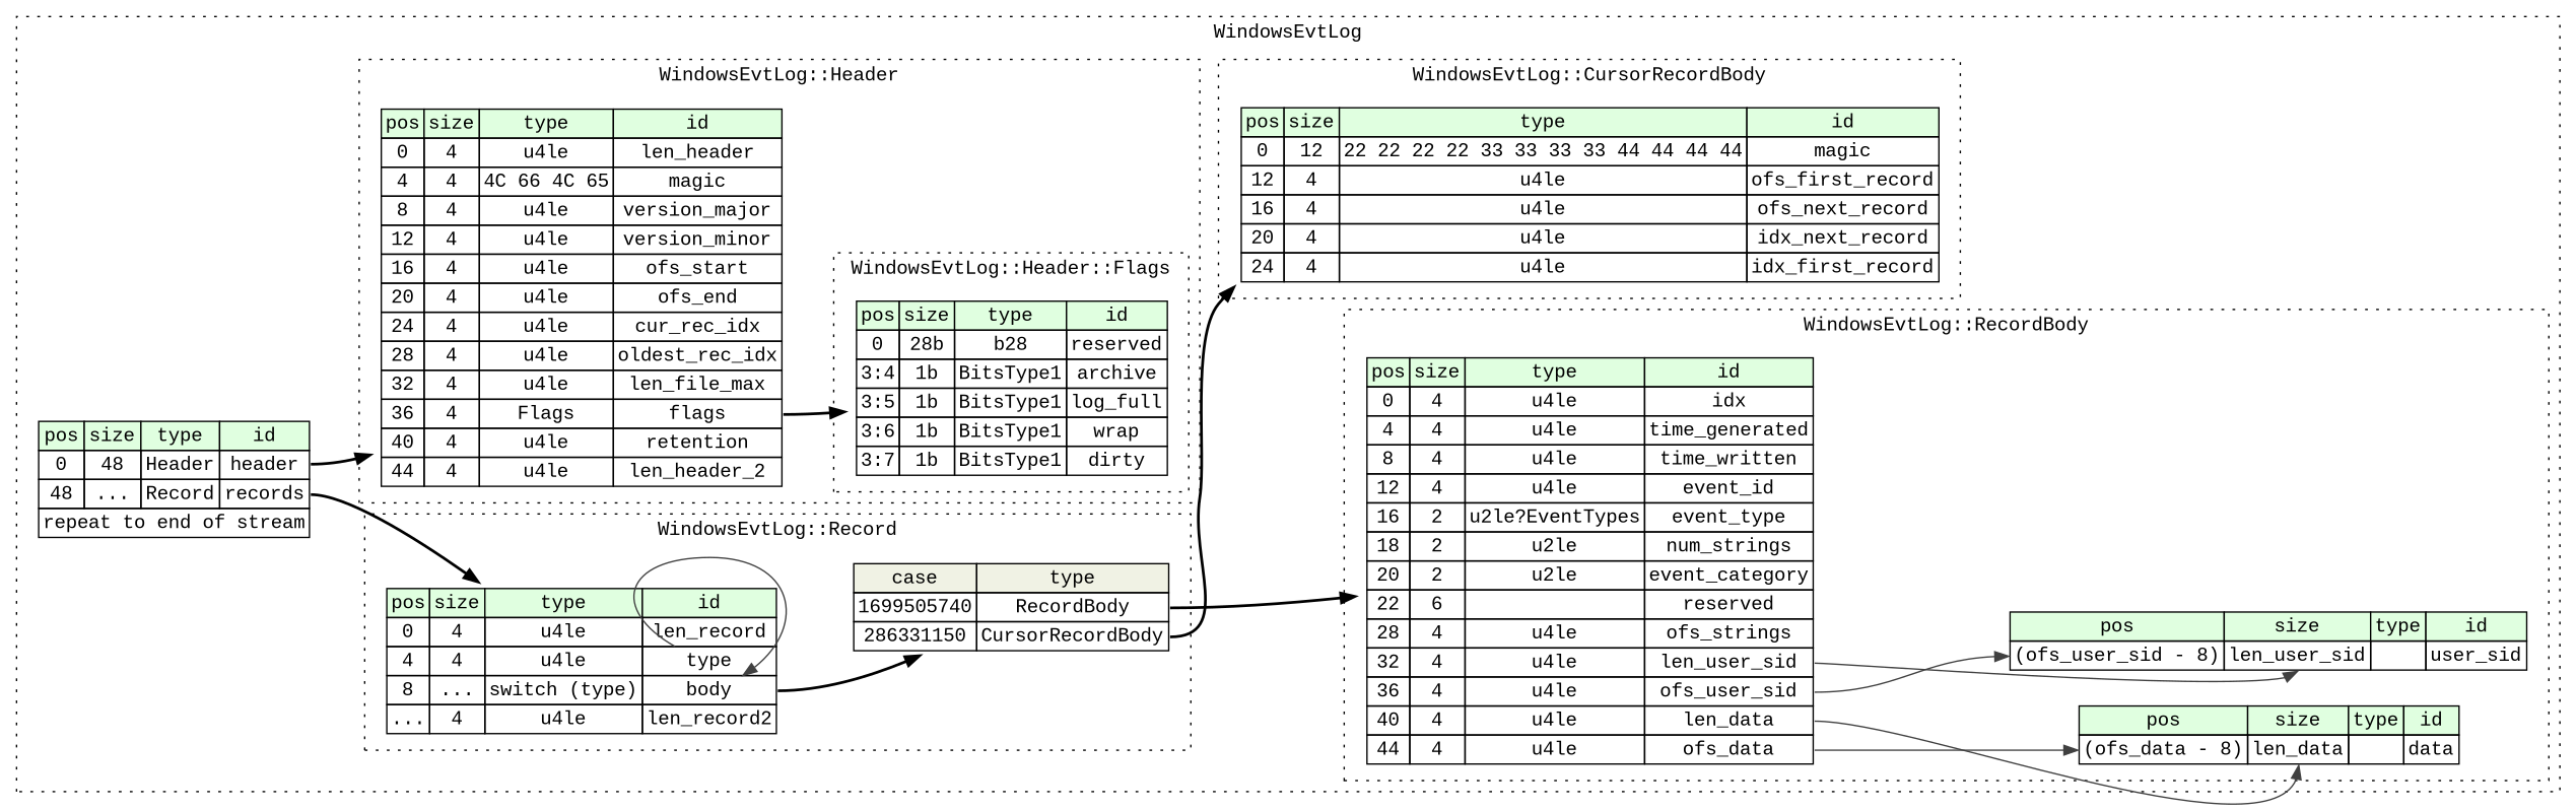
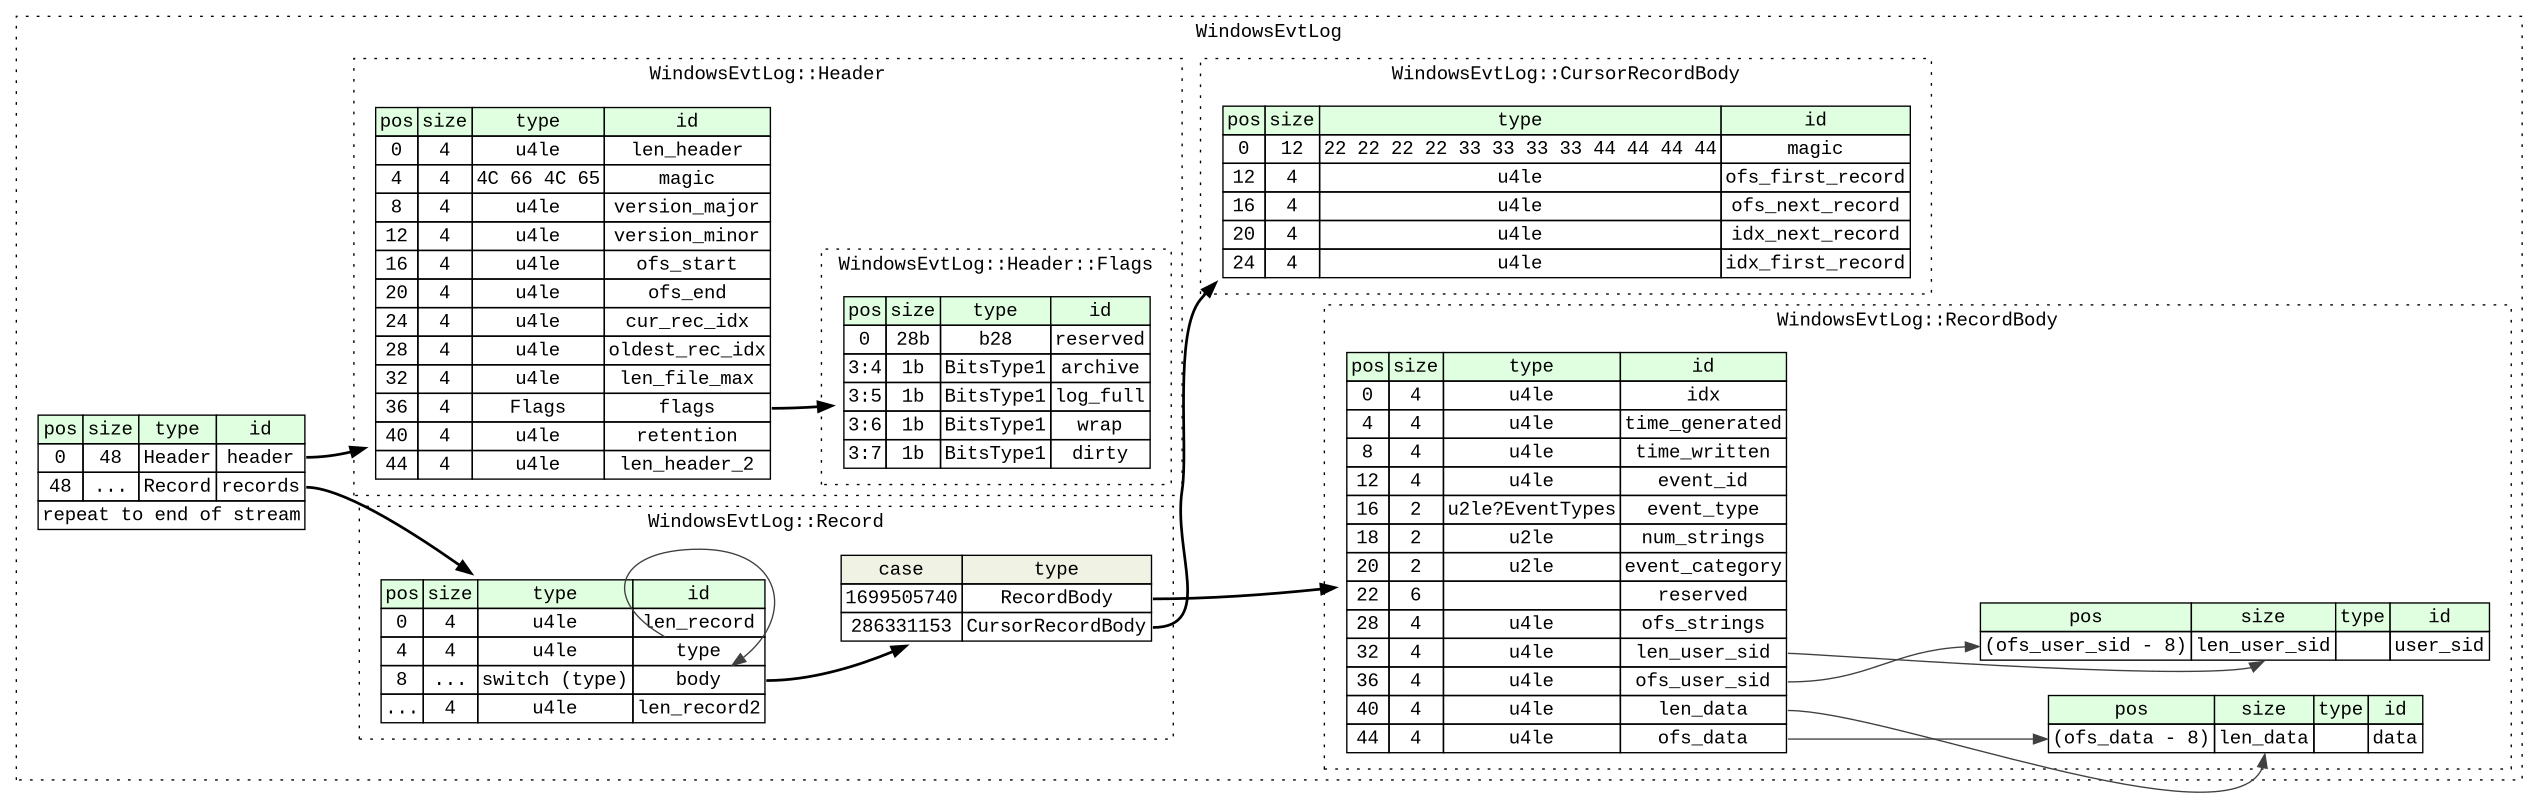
  digraph {
    rankdir=LR
    fontname="Liberation Mono"
    node [shape=plaintext fontname="Liberation Mono"]
    edge [style=bold fontname="Liberation Mono"]
    n1 [label=<<TABLE BORDER="0" CELLBORDER="1" CELLSPACING="0"> 					<TR><TD BGCOLOR="#E0FFE0">pos</TD><TD BGCOLOR="#E0FFE0">size</TD><TD BGCOLOR="#E0FFE0">type</TD><TD BGCOLOR="#E0FFE0">id</TD></TR> 					<TR><TD PORT="reserved_pos">0</TD><TD PORT="reserved_size">28b</TD><TD>b28</TD><TD PORT="reserved_type">reserved</TD></TR> 					<TR><TD PORT="archive_pos">3:4</TD><TD PORT="archive_size">1b</TD><TD>BitsType1</TD><TD PORT="archive_type">archive</TD></TR> 					<TR><TD PORT="log_full_pos">3:5</TD><TD PORT="log_full_size">1b</TD><TD>BitsType1</TD><TD PORT="log_full_type">log_full</TD></TR> 					<TR><TD PORT="wrap_pos">3:6</TD><TD PORT="wrap_size">1b</TD><TD>BitsType1</TD><TD PORT="wrap_type">wrap</TD></TR> 					<TR><TD PORT="dirty_pos">3:7</TD><TD PORT="dirty_size">1b</TD><TD>BitsType1</TD><TD PORT="dirty_type">dirty</TD></TR> 				</TABLE>>]
    n2 [label=<<TABLE BORDER="0" CELLBORDER="1" CELLSPACING="0"> 				<TR><TD BGCOLOR="#E0FFE0">pos</TD><TD BGCOLOR="#E0FFE0">size</TD><TD BGCOLOR="#E0FFE0">type</TD><TD BGCOLOR="#E0FFE0">id</TD></TR> 				<TR><TD PORT="len_header_pos">0</TD><TD PORT="len_header_size">4</TD><TD>u4le</TD><TD PORT="len_header_type">len_header</TD></TR> 				<TR><TD PORT="magic_pos">4</TD><TD PORT="magic_size">4</TD><TD>4C 66 4C 65</TD><TD PORT="magic_type">magic</TD></TR> 				<TR><TD PORT="version_major_pos">8</TD><TD PORT="version_major_size">4</TD><TD>u4le</TD><TD PORT="version_major_type">version_major</TD></TR> 				<TR><TD PORT="version_minor_pos">12</TD><TD PORT="version_minor_size">4</TD><TD>u4le</TD><TD PORT="version_minor_type">version_minor</TD></TR> 				<TR><TD PORT="ofs_start_pos">16</TD><TD PORT="ofs_start_size">4</TD><TD>u4le</TD><TD PORT="ofs_start_type">ofs_start</TD></TR> 				<TR><TD PORT="ofs_end_pos">20</TD><TD PORT="ofs_end_size">4</TD><TD>u4le</TD><TD PORT="ofs_end_type">ofs_end</TD></TR> 				<TR><TD PORT="cur_rec_idx_pos">24</TD><TD PORT="cur_rec_idx_size">4</TD><TD>u4le</TD><TD PORT="cur_rec_idx_type">cur_rec_idx</TD></TR> 				<TR><TD PORT="oldest_rec_idx_pos">28</TD><TD PORT="oldest_rec_idx_size">4</TD><TD>u4le</TD><TD PORT="oldest_rec_idx_type">oldest_rec_idx</TD></TR> 				<TR><TD PORT="len_file_max_pos">32</TD><TD PORT="len_file_max_size">4</TD><TD>u4le</TD><TD PORT="len_file_max_type">len_file_max</TD></TR> 				<TR><TD PORT="flags_pos">36</TD><TD PORT="flags_size">4</TD><TD>Flags</TD><TD PORT="flags_type">flags</TD></TR> 				<TR><TD PORT="retention_pos">40</TD><TD PORT="retention_size">4</TD><TD>u4le</TD><TD PORT="retention_type">retention</TD></TR> 				<TR><TD PORT="len_header_2_pos">44</TD><TD PORT="len_header_2_size">4</TD><TD>u4le</TD><TD PORT="len_header_2_type">len_header_2</TD></TR> 			</TABLE>>]
    n3 [label=<<TABLE BORDER="0" CELLBORDER="1" CELLSPACING="0"> 				<TR><TD BGCOLOR="#E0FFE0">pos</TD><TD BGCOLOR="#E0FFE0">size</TD><TD BGCOLOR="#E0FFE0">type</TD><TD BGCOLOR="#E0FFE0">id</TD></TR> 				<TR><TD PORT="len_record_pos">0</TD><TD PORT="len_record_size">4</TD><TD>u4le</TD><TD PORT="len_record_type">len_record</TD></TR> 				<TR><TD PORT="type_pos">4</TD><TD PORT="type_size">4</TD><TD>u4le</TD><TD PORT="type_type">type</TD></TR> 				<TR><TD PORT="body_pos">8</TD><TD PORT="body_size">...</TD><TD>switch (type)</TD><TD PORT="body_type">body</TD></TR> 				<TR><TD PORT="len_record2_pos">...</TD><TD PORT="len_record2_size">4</TD><TD>u4le</TD><TD PORT="len_record2_type">len_record2</TD></TR> 			</TABLE>>]
-   n4 [label=<<TABLE BORDER="0" CELLBORDER="1" CELLSPACING="0"> 	<TR><TD BGCOLOR="#F0F2E4">case</TD><TD BGCOLOR="#F0F2E4">type</TD></TR> 	<TR><TD>1699505740</TD><TD PORT="case0">RecordBody</TD></TR> 	<TR><TD>286331150</TD><TD PORT="case1">CursorRecordBody</TD></TR> </TABLE>>]
+   n4 [label=<<TABLE BORDER="0" CELLBORDER="1" CELLSPACING="0"> 	<TR><TD BGCOLOR="#F0F2E4">case</TD><TD BGCOLOR="#F0F2E4">type</TD></TR> 	<TR><TD>1699505740</TD><TD PORT="case0">RecordBody</TD></TR> 	<TR><TD>286331153</TD><TD PORT="case1">CursorRecordBody</TD></TR> </TABLE>>]
    n5 [label=<<TABLE BORDER="0" CELLBORDER="1" CELLSPACING="0"> 				<TR><TD BGCOLOR="#E0FFE0">pos</TD><TD BGCOLOR="#E0FFE0">size</TD><TD BGCOLOR="#E0FFE0">type</TD><TD BGCOLOR="#E0FFE0">id</TD></TR> 				<TR><TD PORT="idx_pos">0</TD><TD PORT="idx_size">4</TD><TD>u4le</TD><TD PORT="idx_type">idx</TD></TR> 				<TR><TD PORT="time_generated_pos">4</TD><TD PORT="time_generated_size">4</TD><TD>u4le</TD><TD PORT="time_generated_type">time_generated</TD></TR> 				<TR><TD PORT="time_written_pos">8</TD><TD PORT="time_written_size">4</TD><TD>u4le</TD><TD PORT="time_written_type">time_written</TD></TR> 				<TR><TD PORT="event_id_pos">12</TD><TD PORT="event_id_size">4</TD><TD>u4le</TD><TD PORT="event_id_type">event_id</TD></TR> 				<TR><TD PORT="event_type_pos">16</TD><TD PORT="event_type_size">2</TD><TD>u2le?EventTypes</TD><TD PORT="event_type_type">event_type</TD></TR> 				<TR><TD PORT="num_strings_pos">18</TD><TD PORT="num_strings_size">2</TD><TD>u2le</TD><TD PORT="num_strings_type">num_strings</TD></TR> 				<TR><TD PORT="event_category_pos">20</TD><TD PORT="event_category_size">2</TD><TD>u2le</TD><TD PORT="event_category_type">event_category</TD></TR> 				<TR><TD PORT="reserved_pos">22</TD><TD PORT="reserved_size">6</TD><TD></TD><TD PORT="reserved_type">reserved</TD></TR> 				<TR><TD PORT="ofs_strings_pos">28</TD><TD PORT="ofs_strings_size">4</TD><TD>u4le</TD><TD PORT="ofs_strings_type">ofs_strings</TD></TR> 				<TR><TD PORT="len_user_sid_pos">32</TD><TD PORT="len_user_sid_size">4</TD><TD>u4le</TD><TD PORT="len_user_sid_type">len_user_sid</TD></TR> 				<TR><TD PORT="ofs_user_sid_pos">36</TD><TD PORT="ofs_user_sid_size">4</TD><TD>u4le</TD><TD PORT="ofs_user_sid_type">ofs_user_sid</TD></TR> 				<TR><TD PORT="len_data_pos">40</TD><TD PORT="len_data_size">4</TD><TD>u4le</TD><TD PORT="len_data_type">len_data</TD></TR> 				<TR><TD PORT="ofs_data_pos">44</TD><TD PORT="ofs_data_size">4</TD><TD>u4le</TD><TD PORT="ofs_data_type">ofs_data</TD></TR> 			</TABLE>>]
    n6 [label=<<TABLE BORDER="0" CELLBORDER="1" CELLSPACING="0"> 				<TR><TD BGCOLOR="#E0FFE0">pos</TD><TD BGCOLOR="#E0FFE0">size</TD><TD BGCOLOR="#E0FFE0">type</TD><TD BGCOLOR="#E0FFE0">id</TD></TR> 				<TR><TD PORT="user_sid_pos">(ofs_user_sid - 8)</TD><TD PORT="user_sid_size">len_user_sid</TD><TD></TD><TD PORT="user_sid_type">user_sid</TD></TR> 			</TABLE>>]
    n7 [label=<<TABLE BORDER="0" CELLBORDER="1" CELLSPACING="0"> 				<TR><TD BGCOLOR="#E0FFE0">pos</TD><TD BGCOLOR="#E0FFE0">size</TD><TD BGCOLOR="#E0FFE0">type</TD><TD BGCOLOR="#E0FFE0">id</TD></TR> 				<TR><TD PORT="data_pos">(ofs_data - 8)</TD><TD PORT="data_size">len_data</TD><TD></TD><TD PORT="data_type">data</TD></TR> 			</TABLE>>]
    n8 [label=<<TABLE BORDER="0" CELLBORDER="1" CELLSPACING="0"> 				<TR><TD BGCOLOR="#E0FFE0">pos</TD><TD BGCOLOR="#E0FFE0">size</TD><TD BGCOLOR="#E0FFE0">type</TD><TD BGCOLOR="#E0FFE0">id</TD></TR> 				<TR><TD PORT="magic_pos">0</TD><TD PORT="magic_size">12</TD><TD>22 22 22 22 33 33 33 33 44 44 44 44</TD><TD PORT="magic_type">magic</TD></TR> 				<TR><TD PORT="ofs_first_record_pos">12</TD><TD PORT="ofs_first_record_size">4</TD><TD>u4le</TD><TD PORT="ofs_first_record_type">ofs_first_record</TD></TR> 				<TR><TD PORT="ofs_next_record_pos">16</TD><TD PORT="ofs_next_record_size">4</TD><TD>u4le</TD><TD PORT="ofs_next_record_type">ofs_next_record</TD></TR> 				<TR><TD PORT="idx_next_record_pos">20</TD><TD PORT="idx_next_record_size">4</TD><TD>u4le</TD><TD PORT="idx_next_record_type">idx_next_record</TD></TR> 				<TR><TD PORT="idx_first_record_pos">24</TD><TD PORT="idx_first_record_size">4</TD><TD>u4le</TD><TD PORT="idx_first_record_type">idx_first_record</TD></TR> 			</TABLE>>]
    n9 [label=<<TABLE BORDER="0" CELLBORDER="1" CELLSPACING="0"> 			<TR><TD BGCOLOR="#E0FFE0">pos</TD><TD BGCOLOR="#E0FFE0">size</TD><TD BGCOLOR="#E0FFE0">type</TD><TD BGCOLOR="#E0FFE0">id</TD></TR> 			<TR><TD PORT="header_pos">0</TD><TD PORT="header_size">48</TD><TD>Header</TD><TD PORT="header_type">header</TD></TR> 			<TR><TD PORT="records_pos">48</TD><TD PORT="records_size">...</TD><TD>Record</TD><TD PORT="records_type">records</TD></TR> 			<TR><TD COLSPAN="4" PORT="records__repeat">repeat to end of stream</TD></TR> 		</TABLE>>]
    subgraph cluster_1 {
      label=WindowsEvtLog
      style=dotted
      n9
      subgraph cluster_2 {
        label="WindowsEvtLog::Header"
        style=dotted
        n2
        subgraph cluster_3 {
          label="WindowsEvtLog::Header::Flags"
          style=dotted
          n1
        }
      }
      subgraph cluster_4 {
        label="WindowsEvtLog::Record"
        style=dotted
        n3
        n4
      }
      subgraph cluster_5 {
        label="WindowsEvtLog::RecordBody"
        style=dotted
        n5
        n6
        n7
      }
      subgraph cluster_6 {
        label="WindowsEvtLog::CursorRecordBody"
        style=dotted
        n8
      }
    }
    n2 -> n1 [tailport=flags_type]
    n3 -> n3 [color="#404040" headport=body_type tailport=type_type style=""]
    n3 -> n4 [tailport=body_type]
    n4 -> n5 [tailport=case0]
    n4 -> n8 [tailport=case1]
    n5 -> n6 [color="#404040" headport=user_sid_pos tailport=ofs_user_sid_type style=""]
    n5 -> n6 [color="#404040" headport=user_sid_size tailport=len_user_sid_type style=""]
    n5 -> n7 [color="#404040" headport=data_pos tailport=ofs_data_type style=""]
    n5 -> n7 [color="#404040" headport=data_size tailport=len_data_type style=""]
    n9 -> n2 [tailport=header_type]
    n9 -> n3 [tailport=records_type]
  }
